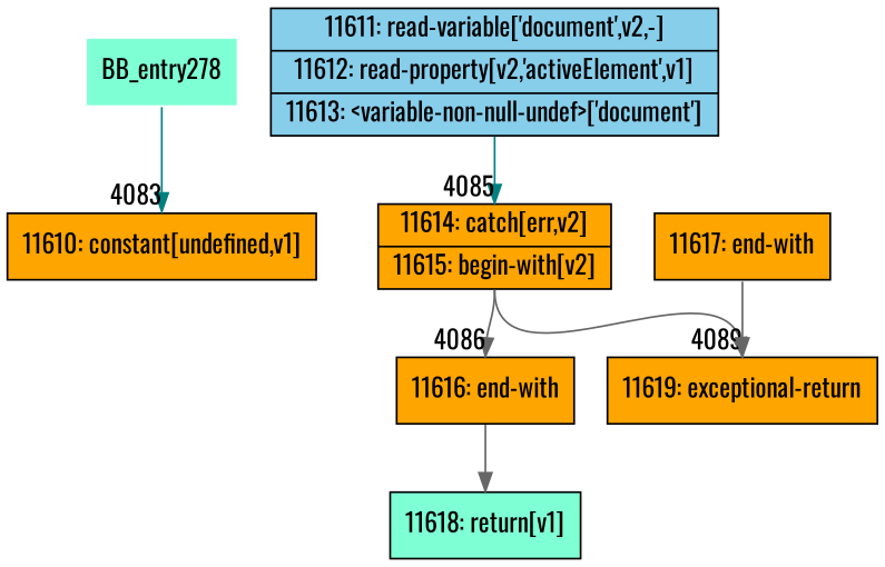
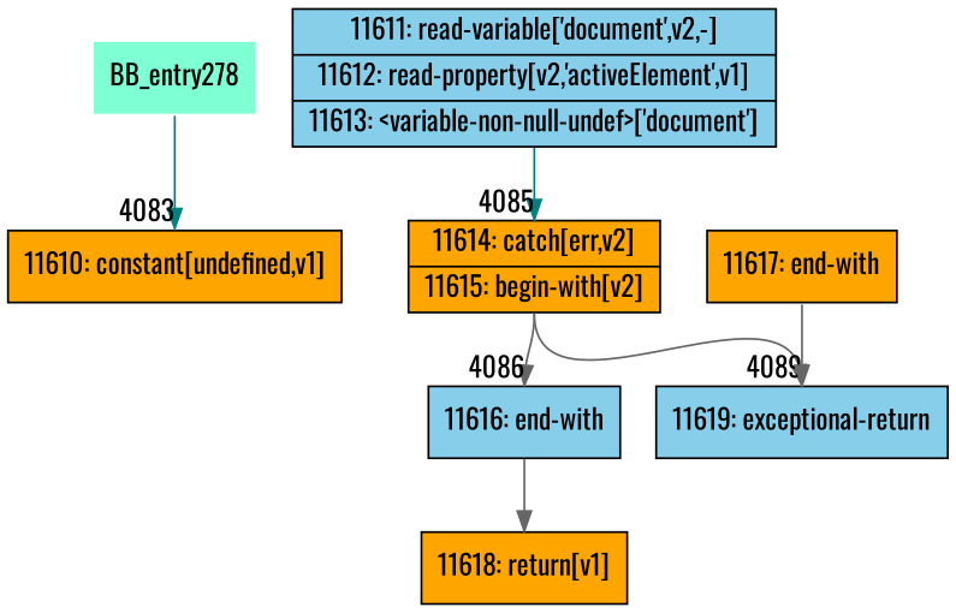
  digraph {
    fontname=Oswald
    rankdir=TD
    node [fillcolor=orange fontname=Oswald shape=record style=filled]
    edge [color=gray40 fontname=Oswald headport=n tailport=s]
    n1 [fillcolor=aquamarine label=BB_entry278 shape=none]
    n2 [label="{11610: constant[undefined,v1]}"]
    n3 [fillcolor=skyblue label="{11611: read-variable['document',v2,-]|11612: read-property[v2,'activeElement',v1]|11613: \<variable-non-null-undef\>['document']}"]
    n4 [label="{11614: catch[err,v2]|11615: begin-with[v2]}"]
-   n5 [fillcolor=aquamarine label="{11618: return[v1]}"]
-   n6 [label="{11616: end-with}"]
-   n7 [label="{11619: exceptional-return}"]
+   n5 [label="{11618: return[v1]}"]
+   n6 [fillcolor=skyblue label="{11616: end-with}"]
+   n7 [fillcolor=skyblue label="{11619: exceptional-return}"]
    n8 [label="{11617: end-with}"]
    n1 -> n2 [color=teal headlabel="    4083"]
    n3 -> n4 [color=teal headlabel="      4085"]
    n4 -> n6 [headlabel="      4086"]
    n4 -> n7 [headlabel="      4089"]
    n6 -> n5
    n8 -> n7
  }
